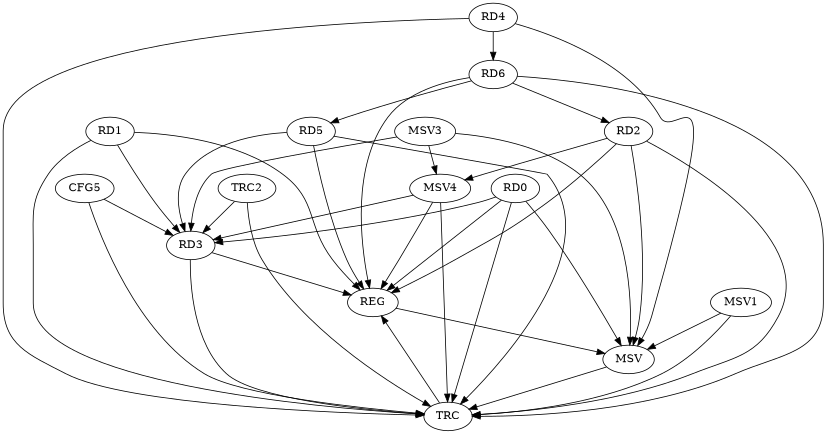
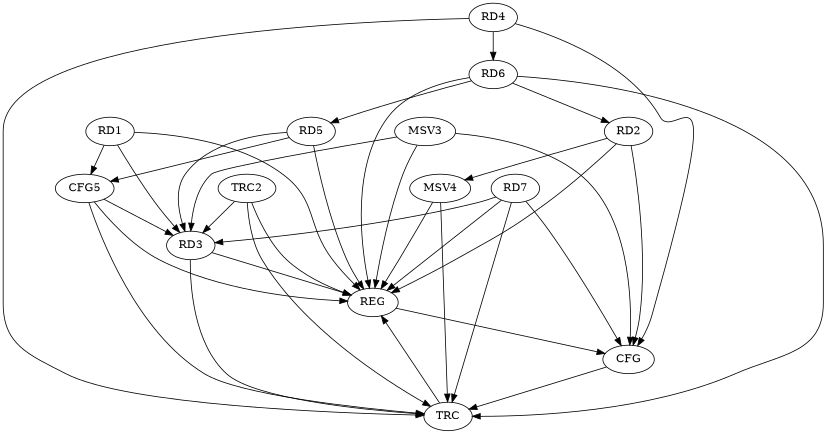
  strict digraph {
    n1 [label=RD1]
    n2 [label=RD3]
    n3 [label=REG]
    n4 [label=TRC]
-   n5 [label=MSV]
+   n5 [label=CFG]
    n6 [label=RD2]
    n7 [label=MSV4]
    n8 [label=RD4]
    n9 [label=RD6]
    n10 [label=RD5]
-   n11 [label=RD0]
-   n12 [label=MSV1]
+   n11 [label=RD7]
    n13 [label=TRC2]
    n14 [label=MSV3]
    n15 [label=CFG5]
    n1 -> n2
    n1 -> n3
-   n1 -> n4
+   n1 -> n15
    n2 -> n3
    n2 -> n4
    n3 -> n5
    n4 -> n3
    n5 -> n4
    n6 -> n3
-   n6 -> n4
    n6 -> n5
    n6 -> n7
-   n7 -> n2
    n7 -> n3
    n7 -> n4
    n8 -> n4
    n8 -> n5
    n8 -> n9
    n9 -> n3
    n9 -> n4
    n9 -> n6
    n9 -> n10
    n10 -> n2
    n10 -> n3
-   n10 -> n4
+   n10 -> n15
    n11 -> n2
    n11 -> n3
    n11 -> n4
    n11 -> n5
-   n12 -> n4
-   n12 -> n5
    n13 -> n2
+   n13 -> n3
    n13 -> n4
    n14 -> n2
-   n14 -> n7
+   n14 -> n3
    n14 -> n5
    n15 -> n2
+   n15 -> n3
    n15 -> n4
  }
